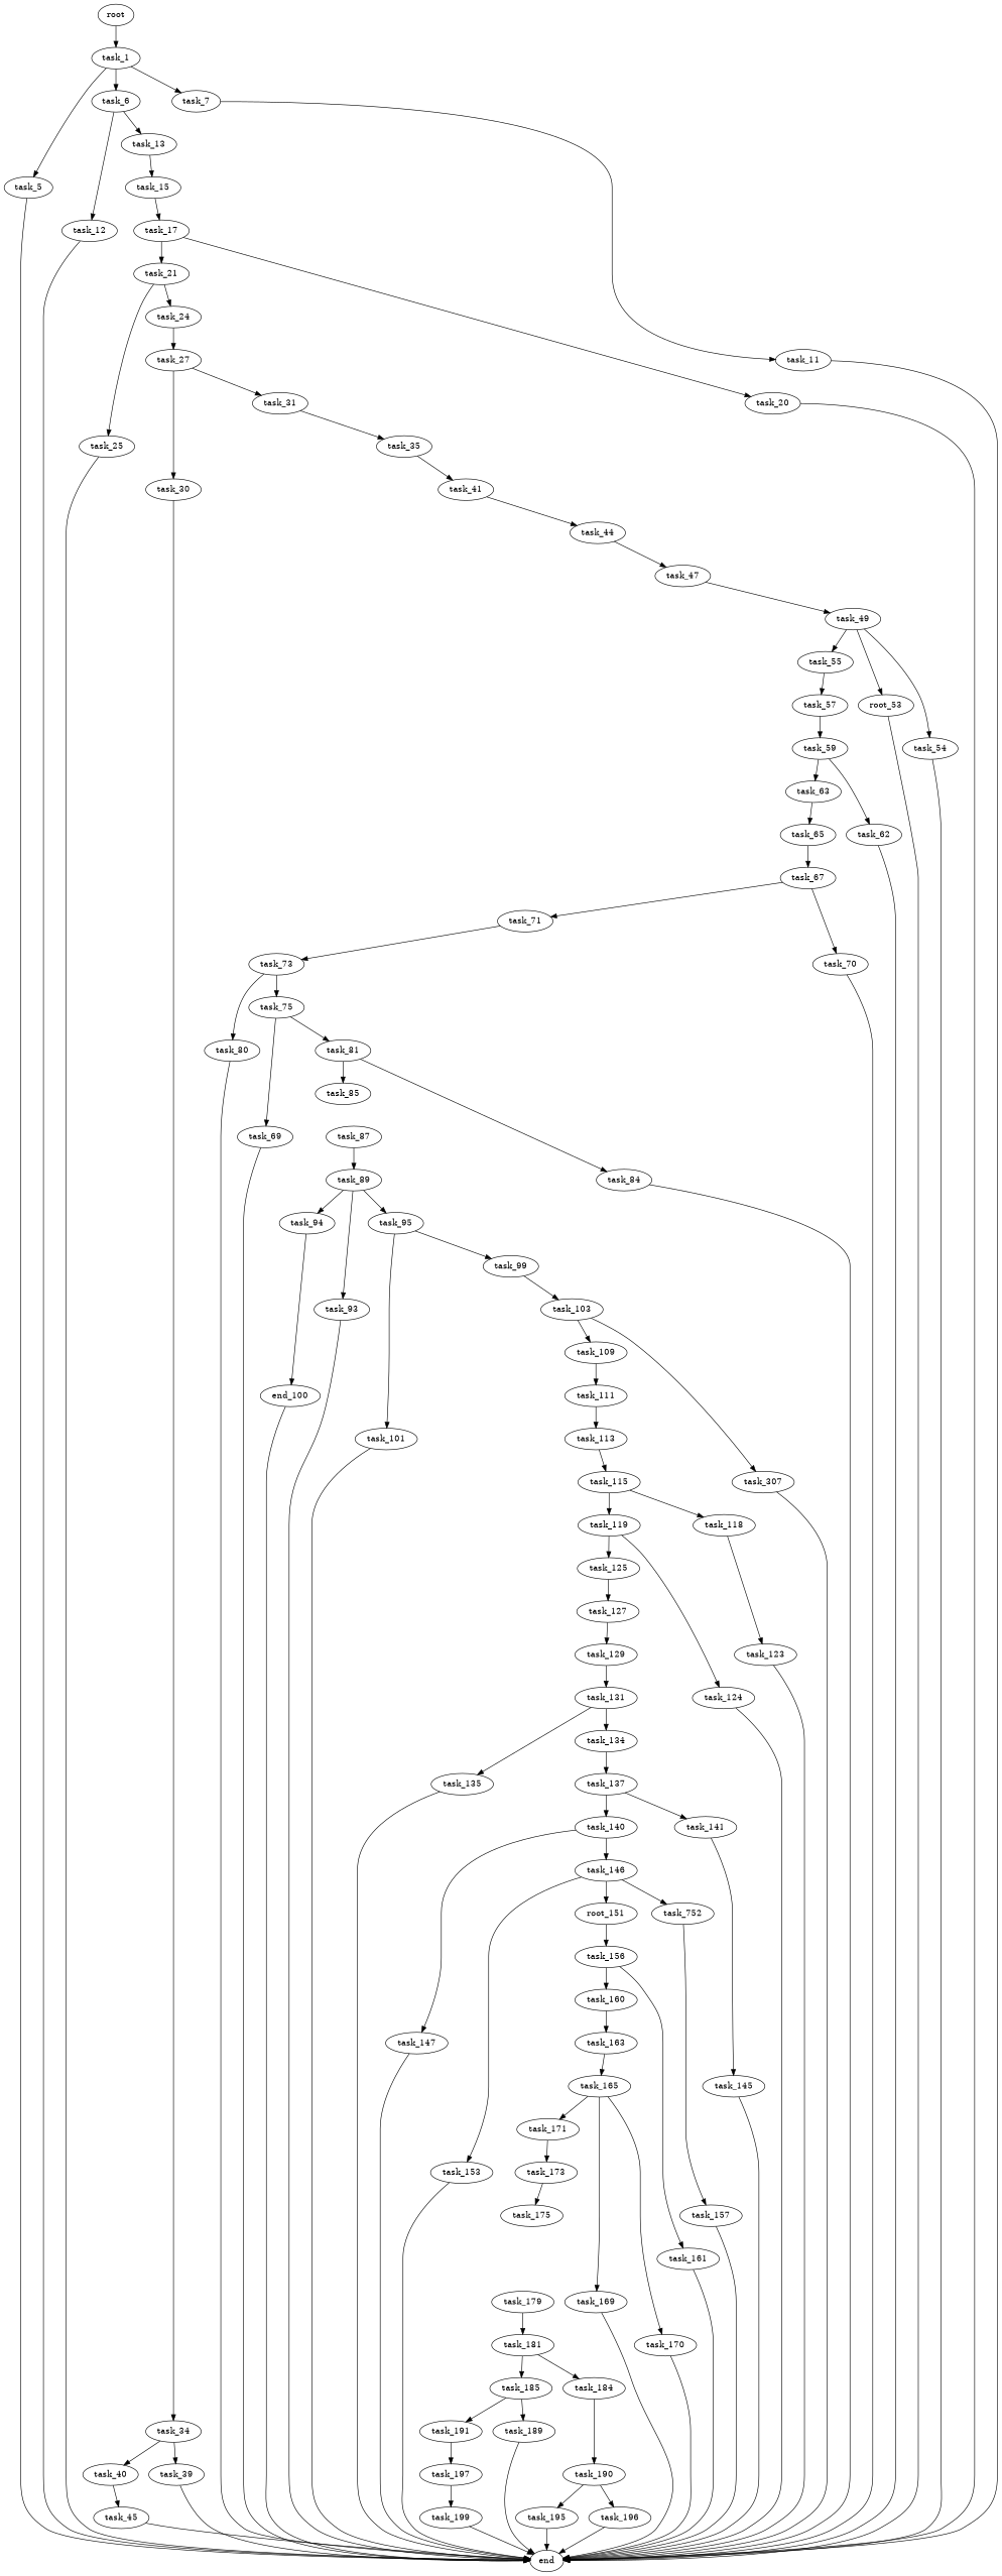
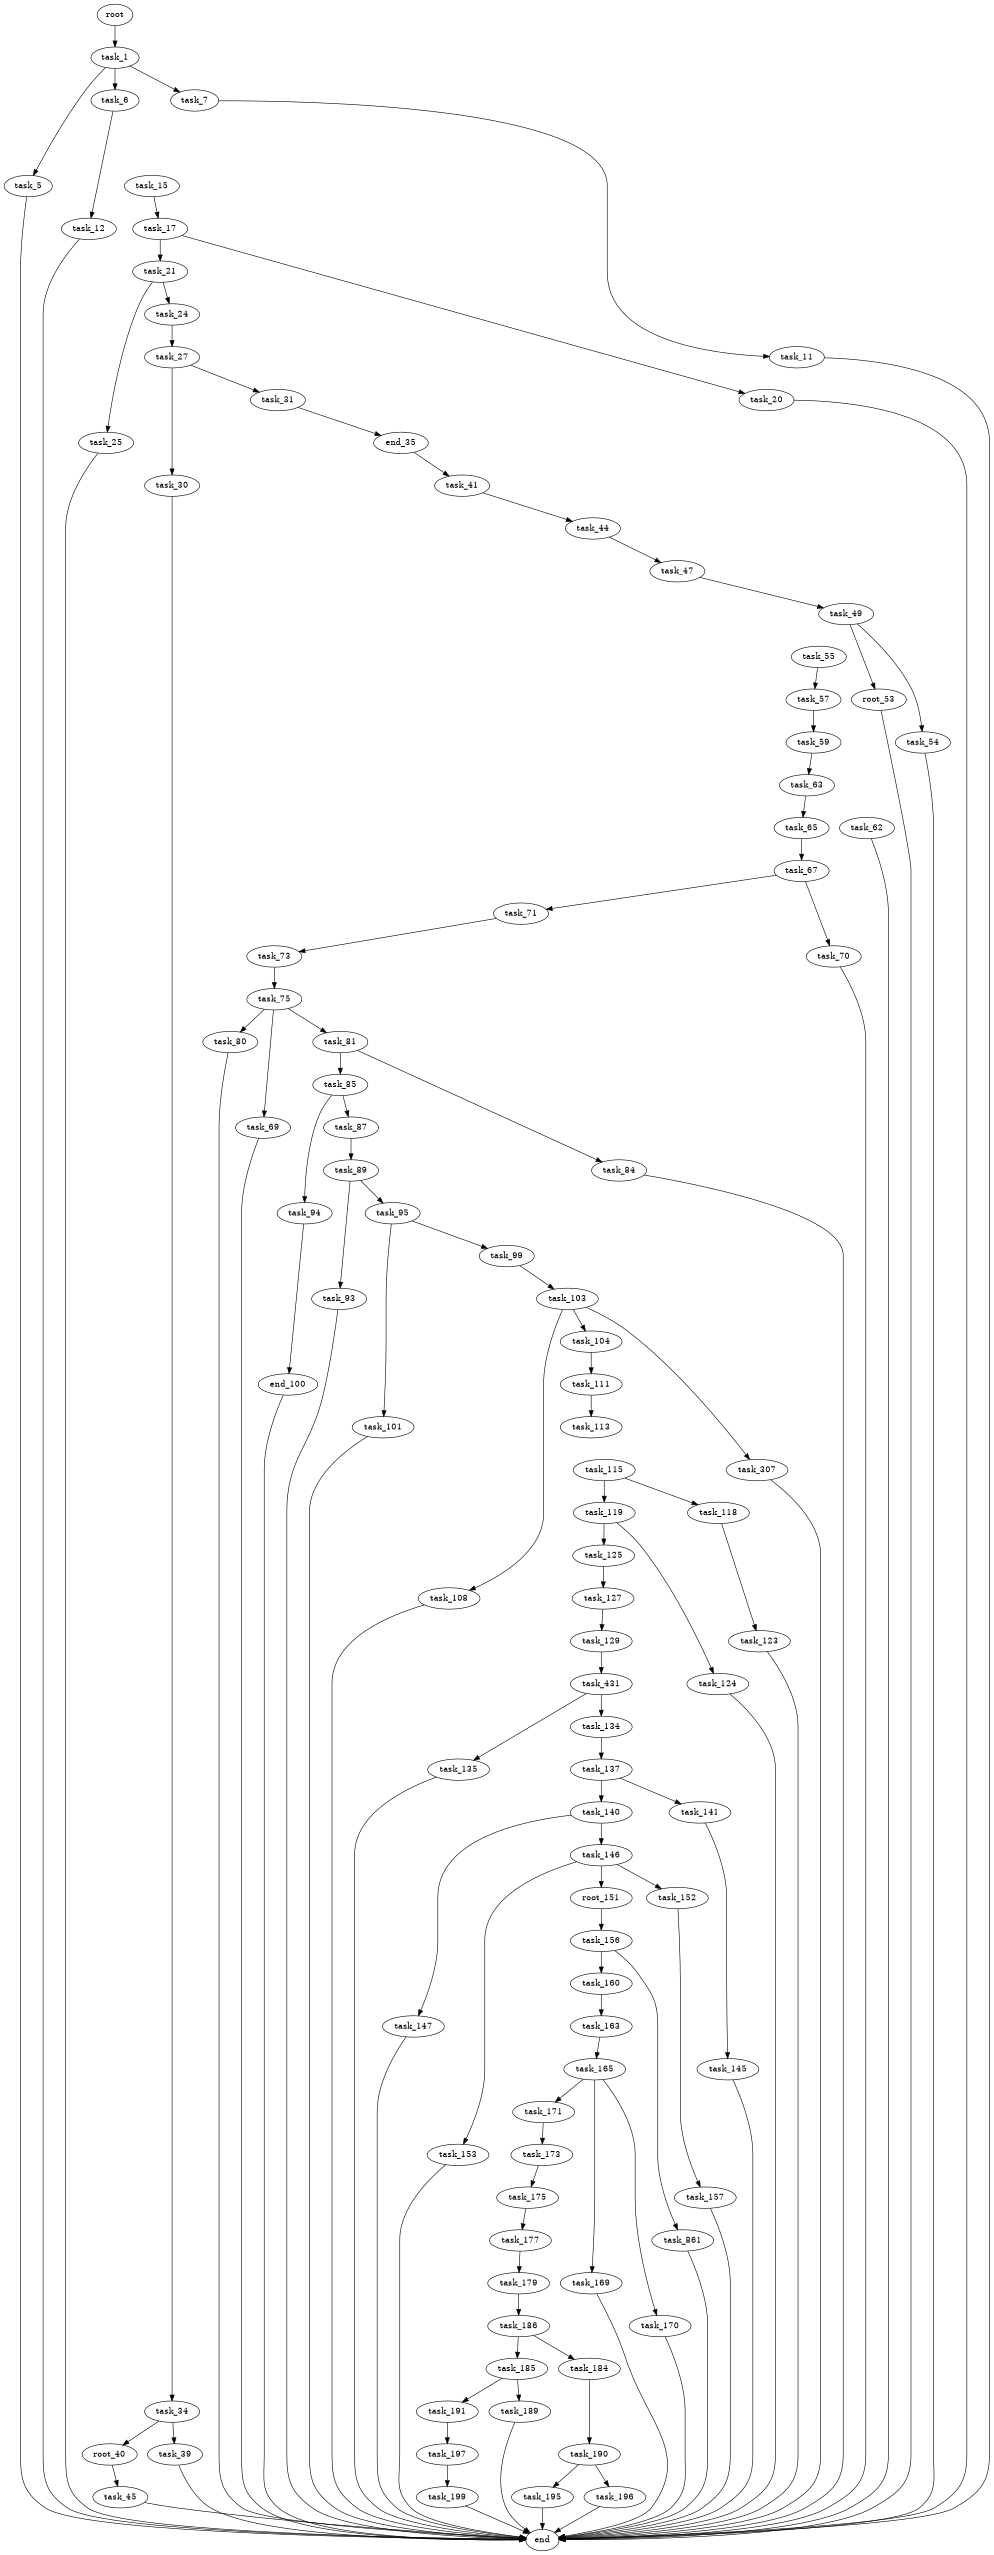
  digraph {
    root
    task_1
    task_5
    task_6
    task_7
    end
    task_12
-   task_13
    task_11
    task_15
    task_17
    task_20
    task_21
    task_24
    task_25
    task_27
    task_30
    task_31
    task_34
-   task_35
+   task_35 [label=end_35]
    task_39
-   task_40
+   task_40 [label=root_40]
    task_41
    task_45
    task_44
    task_47
    task_49
    n28 [label=root_53]
    task_54
    task_55
    task_57
    task_59
    task_62
    task_63
    task_65
    task_67
    task_70
    task_71
    task_73
    task_75
    n41 [label=task_69]
    task_80
    task_81
    task_84
    task_85
    task_87
    task_89
    task_93
    task_94
    task_95
    n51 [label=end_100]
    task_99
    task_101
    task_103
    n55 [label=task_307]
-   task_109
+   task_108
+   task_109 [label=task_104]
    task_111
    task_113
    task_115
    task_118
    task_119
    task_123
    task_124
    task_125
    task_127
    task_129
-   task_131
+   task_131 [label=task_431]
    task_134
    task_135
    task_137
    task_140
    task_141
    task_146
    task_147
    task_145
    n77 [label=root_151]
-   task_152 [label=task_752]
+   task_152
    task_153
    task_156
    task_157
    task_160
-   task_161
+   task_161 [label=task_861]
    task_163
    task_165
    task_169
    task_170
    task_171
    task_173
    task_175
+   task_177
    task_179
-   task_181
+   task_181 [label=task_186]
    task_184
    task_185
    task_190
    task_189
    task_191
    task_195
    task_196
    task_197
    task_199
    root -> task_1
    task_1 -> task_5
    task_1 -> task_6
    task_1 -> task_7
    task_5 -> end
    task_6 -> task_12
-   task_6 -> task_13
    task_7 -> task_11
    task_12 -> end
-   task_13 -> task_15
    task_11 -> end
    task_15 -> task_17
    task_17 -> task_20
    task_17 -> task_21
    task_20 -> end
    task_21 -> task_24
    task_21 -> task_25
    task_24 -> task_27
    task_25 -> end
    task_27 -> task_30
    task_27 -> task_31
    task_30 -> task_34
    task_31 -> task_35
    task_34 -> task_39
    task_34 -> task_40
    task_35 -> task_41
    task_39 -> end
    task_40 -> task_45
    task_41 -> task_44
    task_45 -> end
    task_44 -> task_47
    task_47 -> task_49
    task_49 -> n28
    task_49 -> task_54
-   task_49 -> task_55
    n28 -> end
    task_54 -> end
    task_55 -> task_57
    task_57 -> task_59
-   task_59 -> task_62
    task_59 -> task_63
    task_62 -> end
    task_63 -> task_65
    task_65 -> task_67
    task_67 -> task_70
    task_67 -> task_71
    task_70 -> end
    task_71 -> task_73
    task_73 -> task_75
    task_75 -> n41
-   task_73 -> task_80
+   task_75 -> task_80
    task_75 -> task_81
    n41 -> end
    task_80 -> end
    task_81 -> task_84
    task_81 -> task_85
    task_84 -> end
+   task_85 -> task_87
    task_87 -> task_89
    task_89 -> task_93
-   task_89 -> task_94
+   task_85 -> task_94
    task_89 -> task_95
    task_93 -> end
    task_94 -> n51
    task_95 -> task_99
    task_95 -> task_101
    n51 -> end
    task_99 -> task_103
    task_101 -> end
    task_103 -> n55
+   task_103 -> task_108
    task_103 -> task_109
    n55 -> end
+   task_108 -> end
    task_109 -> task_111
    task_111 -> task_113
-   task_113 -> task_115
    task_115 -> task_118
    task_115 -> task_119
    task_118 -> task_123
    task_119 -> task_124
    task_119 -> task_125
    task_123 -> end
    task_124 -> end
    task_125 -> task_127
    task_127 -> task_129
    task_129 -> task_131
    task_131 -> task_134
    task_131 -> task_135
    task_134 -> task_137
    task_135 -> end
    task_137 -> task_140
    task_137 -> task_141
    task_140 -> task_146
    task_140 -> task_147
    task_141 -> task_145
    task_146 -> n77
    task_146 -> task_152
    task_146 -> task_153
    task_147 -> end
    task_145 -> end
    n77 -> task_156
    task_152 -> task_157
    task_153 -> end
    task_156 -> task_160
    task_156 -> task_161
    task_157 -> end
    task_160 -> task_163
    task_161 -> end
    task_163 -> task_165
    task_165 -> task_169
    task_165 -> task_170
    task_165 -> task_171
    task_169 -> end
    task_170 -> end
    task_171 -> task_173
    task_173 -> task_175
+   task_175 -> task_177
+   task_177 -> task_179
    task_179 -> task_181
    task_181 -> task_184
    task_181 -> task_185
    task_184 -> task_190
    task_185 -> task_189
    task_185 -> task_191
    task_190 -> task_195
    task_190 -> task_196
    task_189 -> end
    task_191 -> task_197
    task_195 -> end
    task_196 -> end
    task_197 -> task_199
    task_199 -> end
  }
